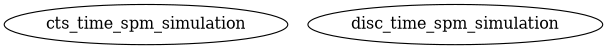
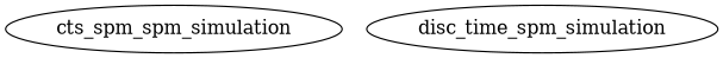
  digraph {
-   cts_time_spm_simulation
+   cts_time_spm_simulation [label=cts_spm_spm_simulation]
    disc_time_spm_simulation
  }
